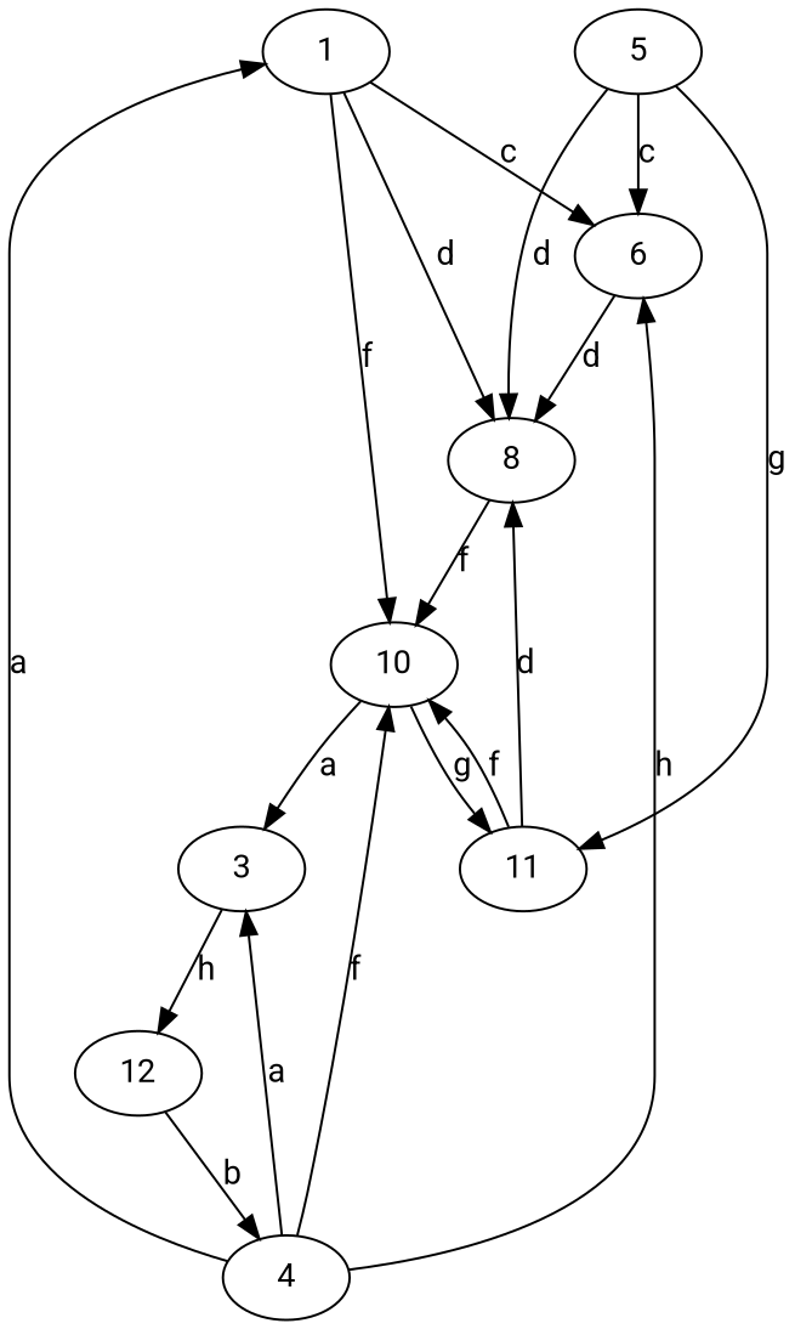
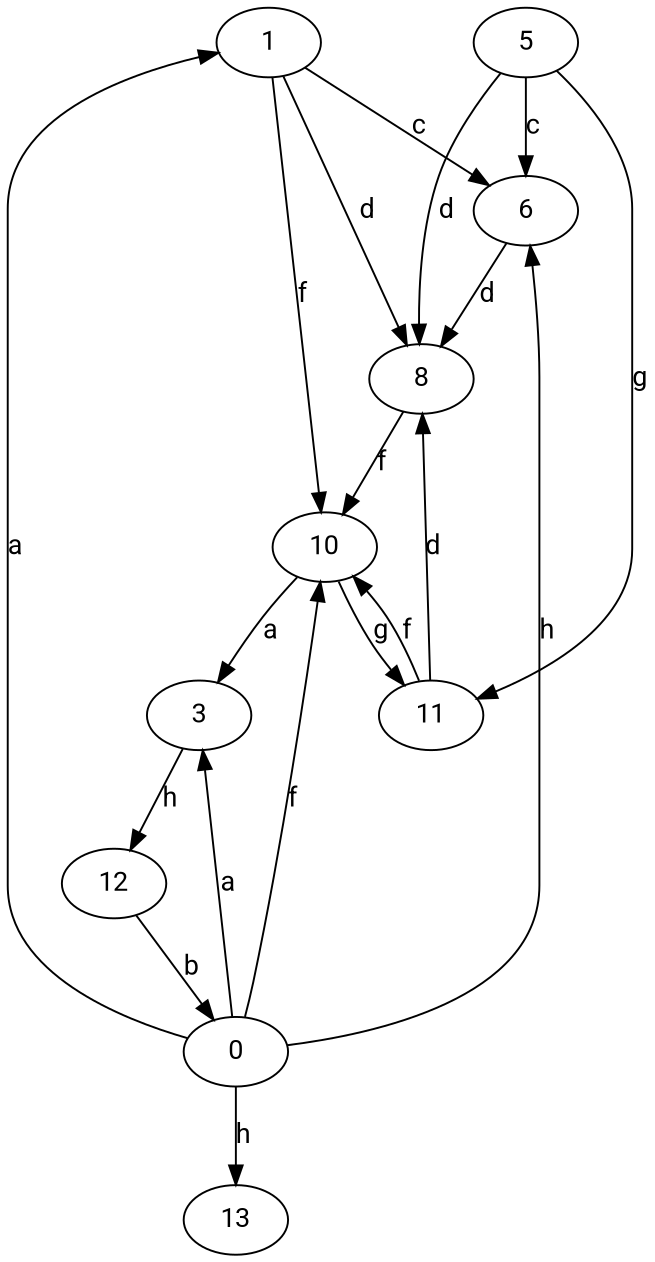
  strict digraph {
    fontname=Roboto
    node [fontname=Roboto]
    edge [fontname=Roboto]
    1
    6
    8
    10
    3
    11
    12
-   4
+   4 [label=0]
+   13
    n10 [label=5]
    1 -> 6 [label=c]
    1 -> 8 [label=d]
    1 -> 10 [label=f]
    6 -> 8 [label=d]
    8 -> 10 [label=f]
    10 -> 3 [label=a]
    10 -> 11 [label=g]
    3 -> 12 [label=h]
    11 -> 8 [label=d]
    11 -> 10 [label=f]
    12 -> 4 [label=b]
    4 -> 1 [label=a]
    4 -> 6 [label=h]
    4 -> 10 [label=f]
    4 -> 3 [label=a]
+   4 -> 13 [label=h]
    n10 -> 6 [label=c]
    n10 -> 8 [label=d]
    n10 -> 11 [label=g]
  }
